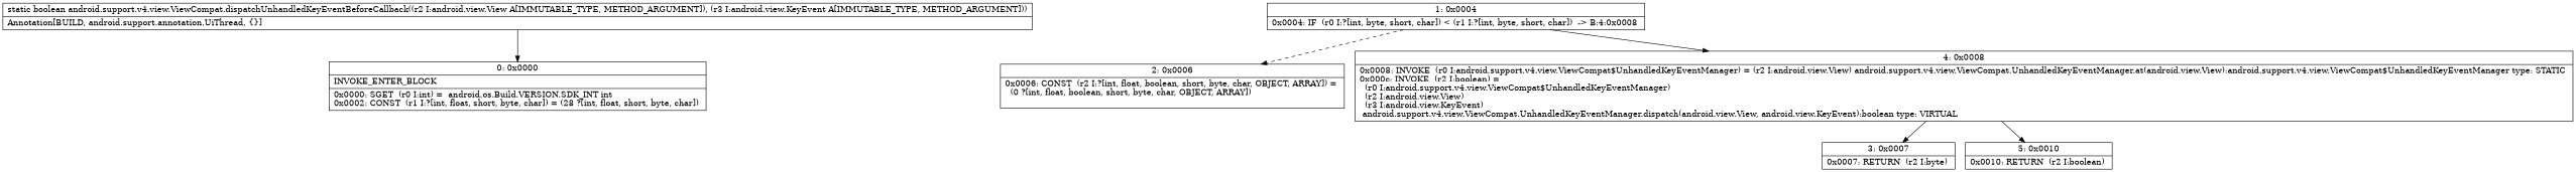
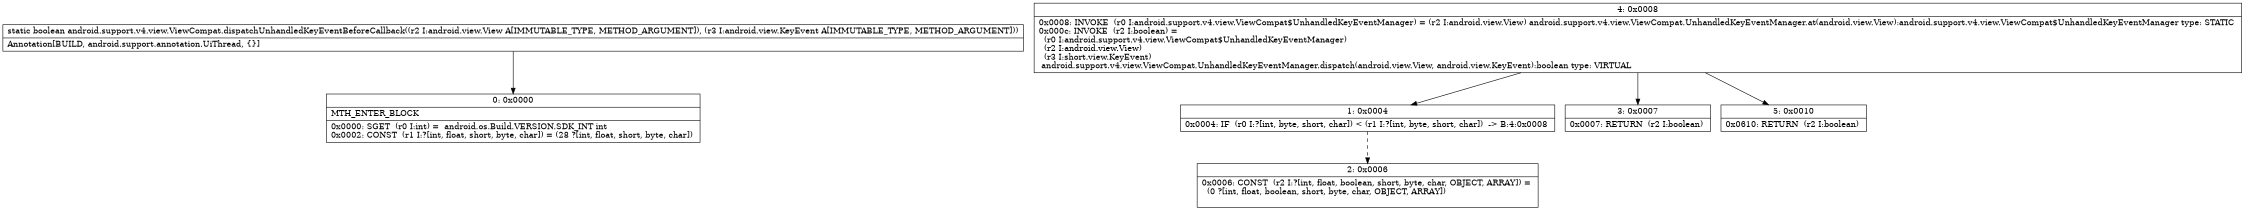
  digraph {
    node [shape=record]
-   n1 [label="{0\:\ 0x0000|INVOKE_ENTER_BLOCK\l|0x0000: SGET  (r0 I:int) =  android.os.Build.VERSION.SDK_INT int \l0x0002: CONST  (r1 I:?[int, float, short, byte, char]) = (28 ?[int, float, short, byte, char]) \l}"]
+   n1 [label="{0\:\ 0x0000|MTH_ENTER_BLOCK\l|0x0000: SGET  (r0 I:int) =  android.os.Build.VERSION.SDK_INT int \l0x0002: CONST  (r1 I:?[int, float, short, byte, char]) = (28 ?[int, float, short, byte, char]) \l}"]
    n2 [label="{1\:\ 0x0004|0x0004: IF  (r0 I:?[int, byte, short, char]) \< (r1 I:?[int, byte, short, char])  \-\> B:4:0x0008 \l}"]
    n3 [label="{2\:\ 0x0006|0x0006: CONST  (r2 I:?[int, float, boolean, short, byte, char, OBJECT, ARRAY]) = \l  (0 ?[int, float, boolean, short, byte, char, OBJECT, ARRAY])\l \l}"]
-   n4 [label="{4\:\ 0x0008|0x0008: INVOKE  (r0 I:android.support.v4.view.ViewCompat$UnhandledKeyEventManager) = (r2 I:android.view.View) android.support.v4.view.ViewCompat.UnhandledKeyEventManager.at(android.view.View):android.support.v4.view.ViewCompat$UnhandledKeyEventManager type: STATIC \l0x000c: INVOKE  (r2 I:boolean) = \l  (r0 I:android.support.v4.view.ViewCompat$UnhandledKeyEventManager)\l  (r2 I:android.view.View)\l  (r3 I:android.view.KeyEvent)\l android.support.v4.view.ViewCompat.UnhandledKeyEventManager.dispatch(android.view.View, android.view.KeyEvent):boolean type: VIRTUAL \l}"]
-   n5 [label="{3\:\ 0x0007|0x0007: RETURN  (r2 I:byte) \l}"]
-   n6 [label="{5\:\ 0x0010|0x0010: RETURN  (r2 I:boolean) \l}"]
+   n4 [label="{4\:\ 0x0008|0x0008: INVOKE  (r0 I:android.support.v4.view.ViewCompat$UnhandledKeyEventManager) = (r2 I:android.view.View) android.support.v4.view.ViewCompat.UnhandledKeyEventManager.at(android.view.View):android.support.v4.view.ViewCompat$UnhandledKeyEventManager type: STATIC \l0x000c: INVOKE  (r2 I:boolean) = \l  (r0 I:android.support.v4.view.ViewCompat$UnhandledKeyEventManager)\l  (r2 I:android.view.View)\l  (r3 I:short.view.KeyEvent)\l android.support.v4.view.ViewCompat.UnhandledKeyEventManager.dispatch(android.view.View, android.view.KeyEvent):boolean type: VIRTUAL \l}"]
+   n5 [label="{3\:\ 0x0007|0x0007: RETURN  (r2 I:boolean) \l}"]
+   n6 [label="{5\:\ 0x0010|0x0610: RETURN  (r2 I:boolean) \l}"]
    n7 [label="{static boolean android.support.v4.view.ViewCompat.dispatchUnhandledKeyEventBeforeCallback((r2 I:android.view.View A[IMMUTABLE_TYPE, METHOD_ARGUMENT]), (r3 I:android.view.KeyEvent A[IMMUTABLE_TYPE, METHOD_ARGUMENT]))  | Annotation[BUILD, android.support.annotation.UiThread, \{\}]\l}"]
    n2 -> n3 [style=dashed]
-   n2 -> n4
+   n4 -> n2
    n4 -> n5
    n4 -> n6
    n7 -> n1
  }
